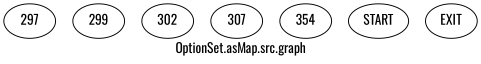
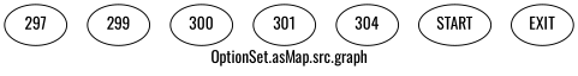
  digraph {
    label="OptionSet.asMap.src.graph"
    fontname=Oswald
    node [fontname=Oswald]
    n1 [label=297]
    n2 [label=299]
-   n3 [label=302]
-   n4 [label=307]
-   n5 [label=354]
+   n3 [label=300]
+   n4 [label=301]
+   n5 [label=304]
    n6 [label=START]
    n7 [label=EXIT]
  }
